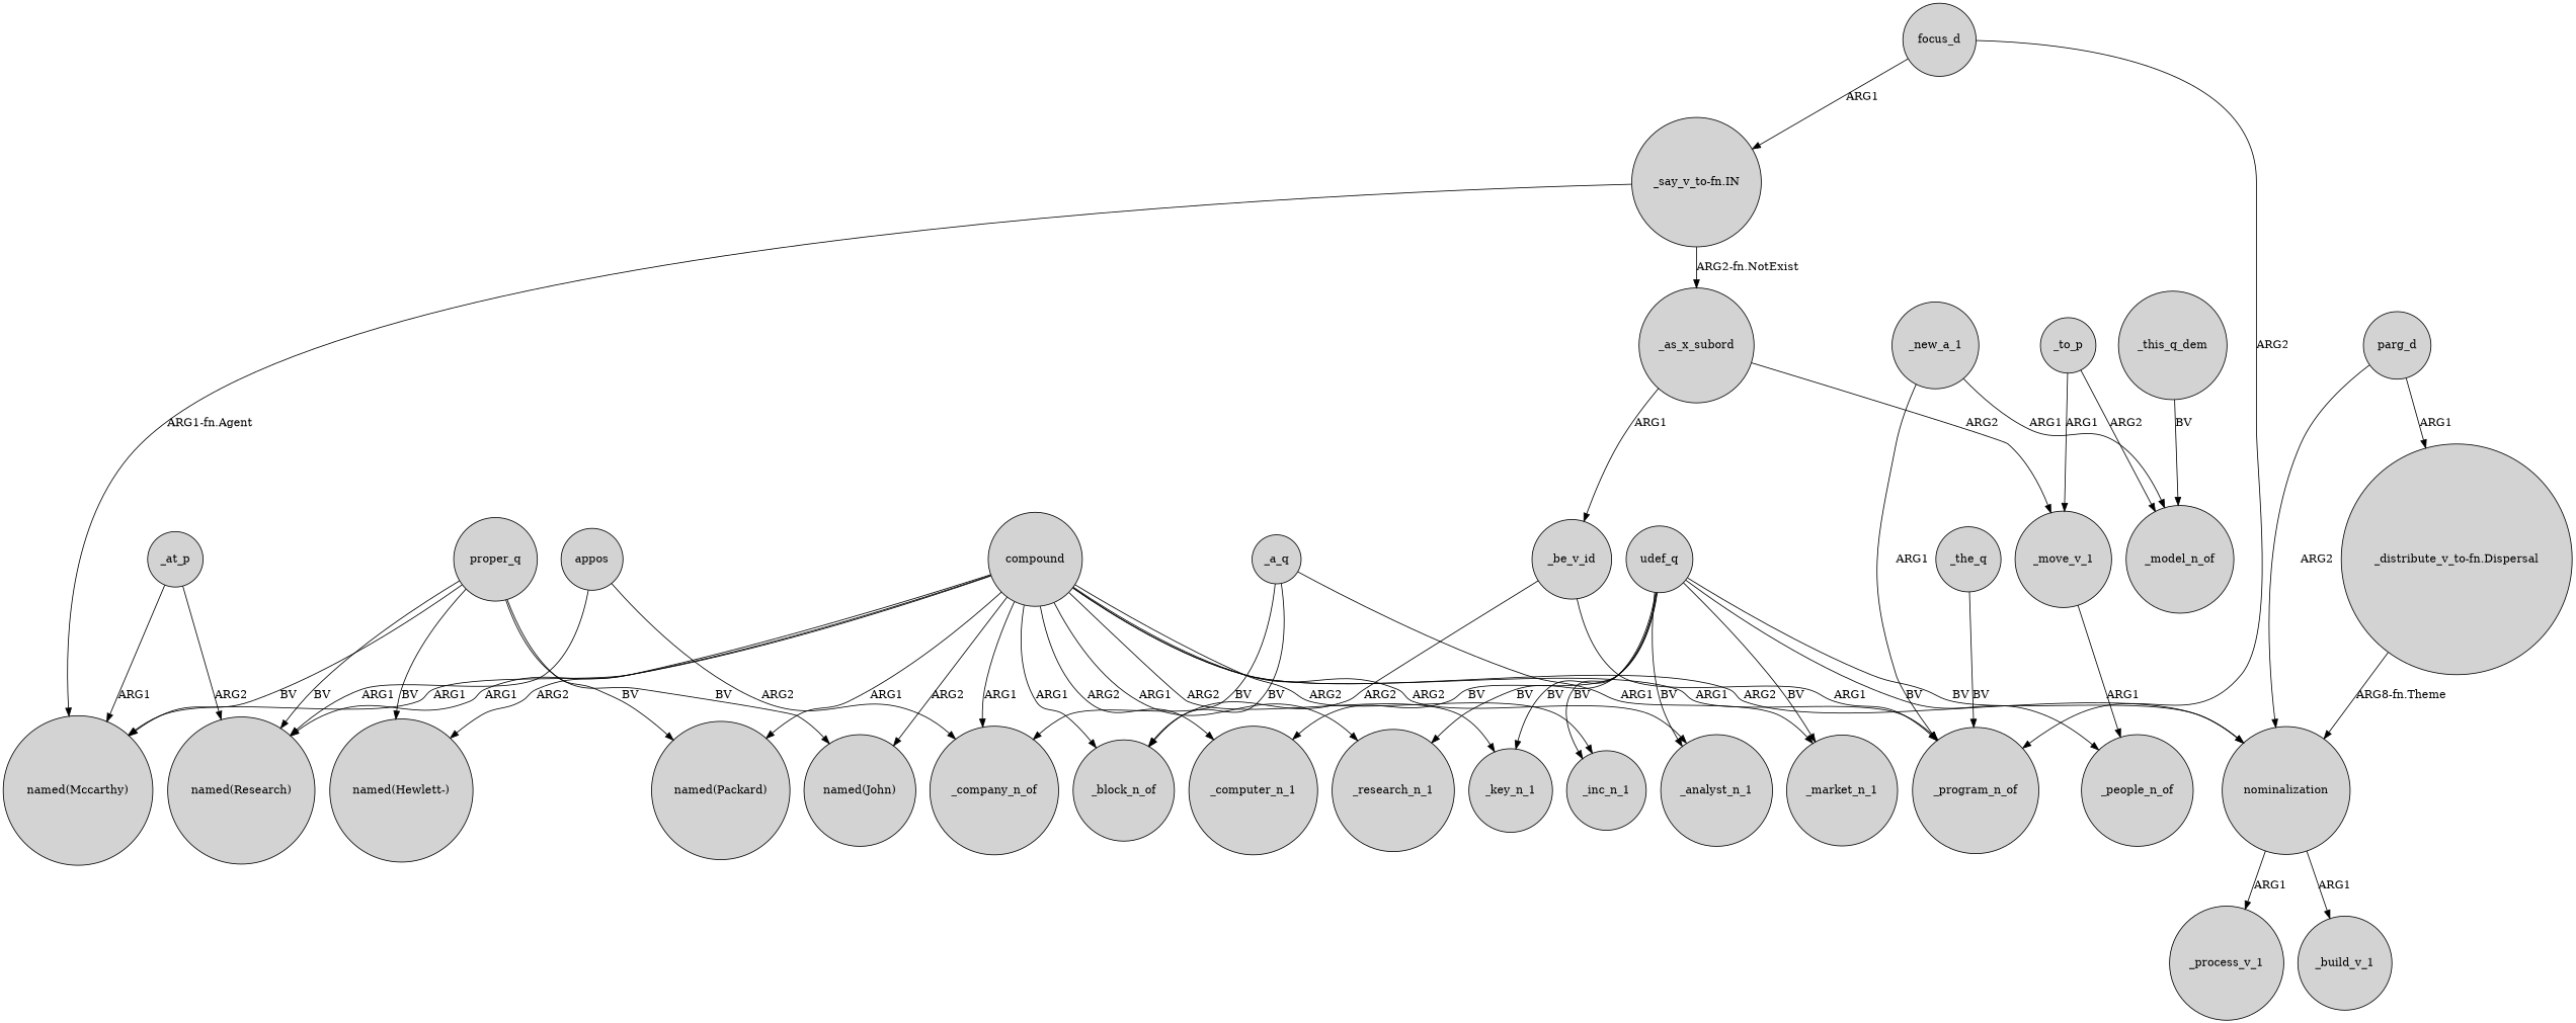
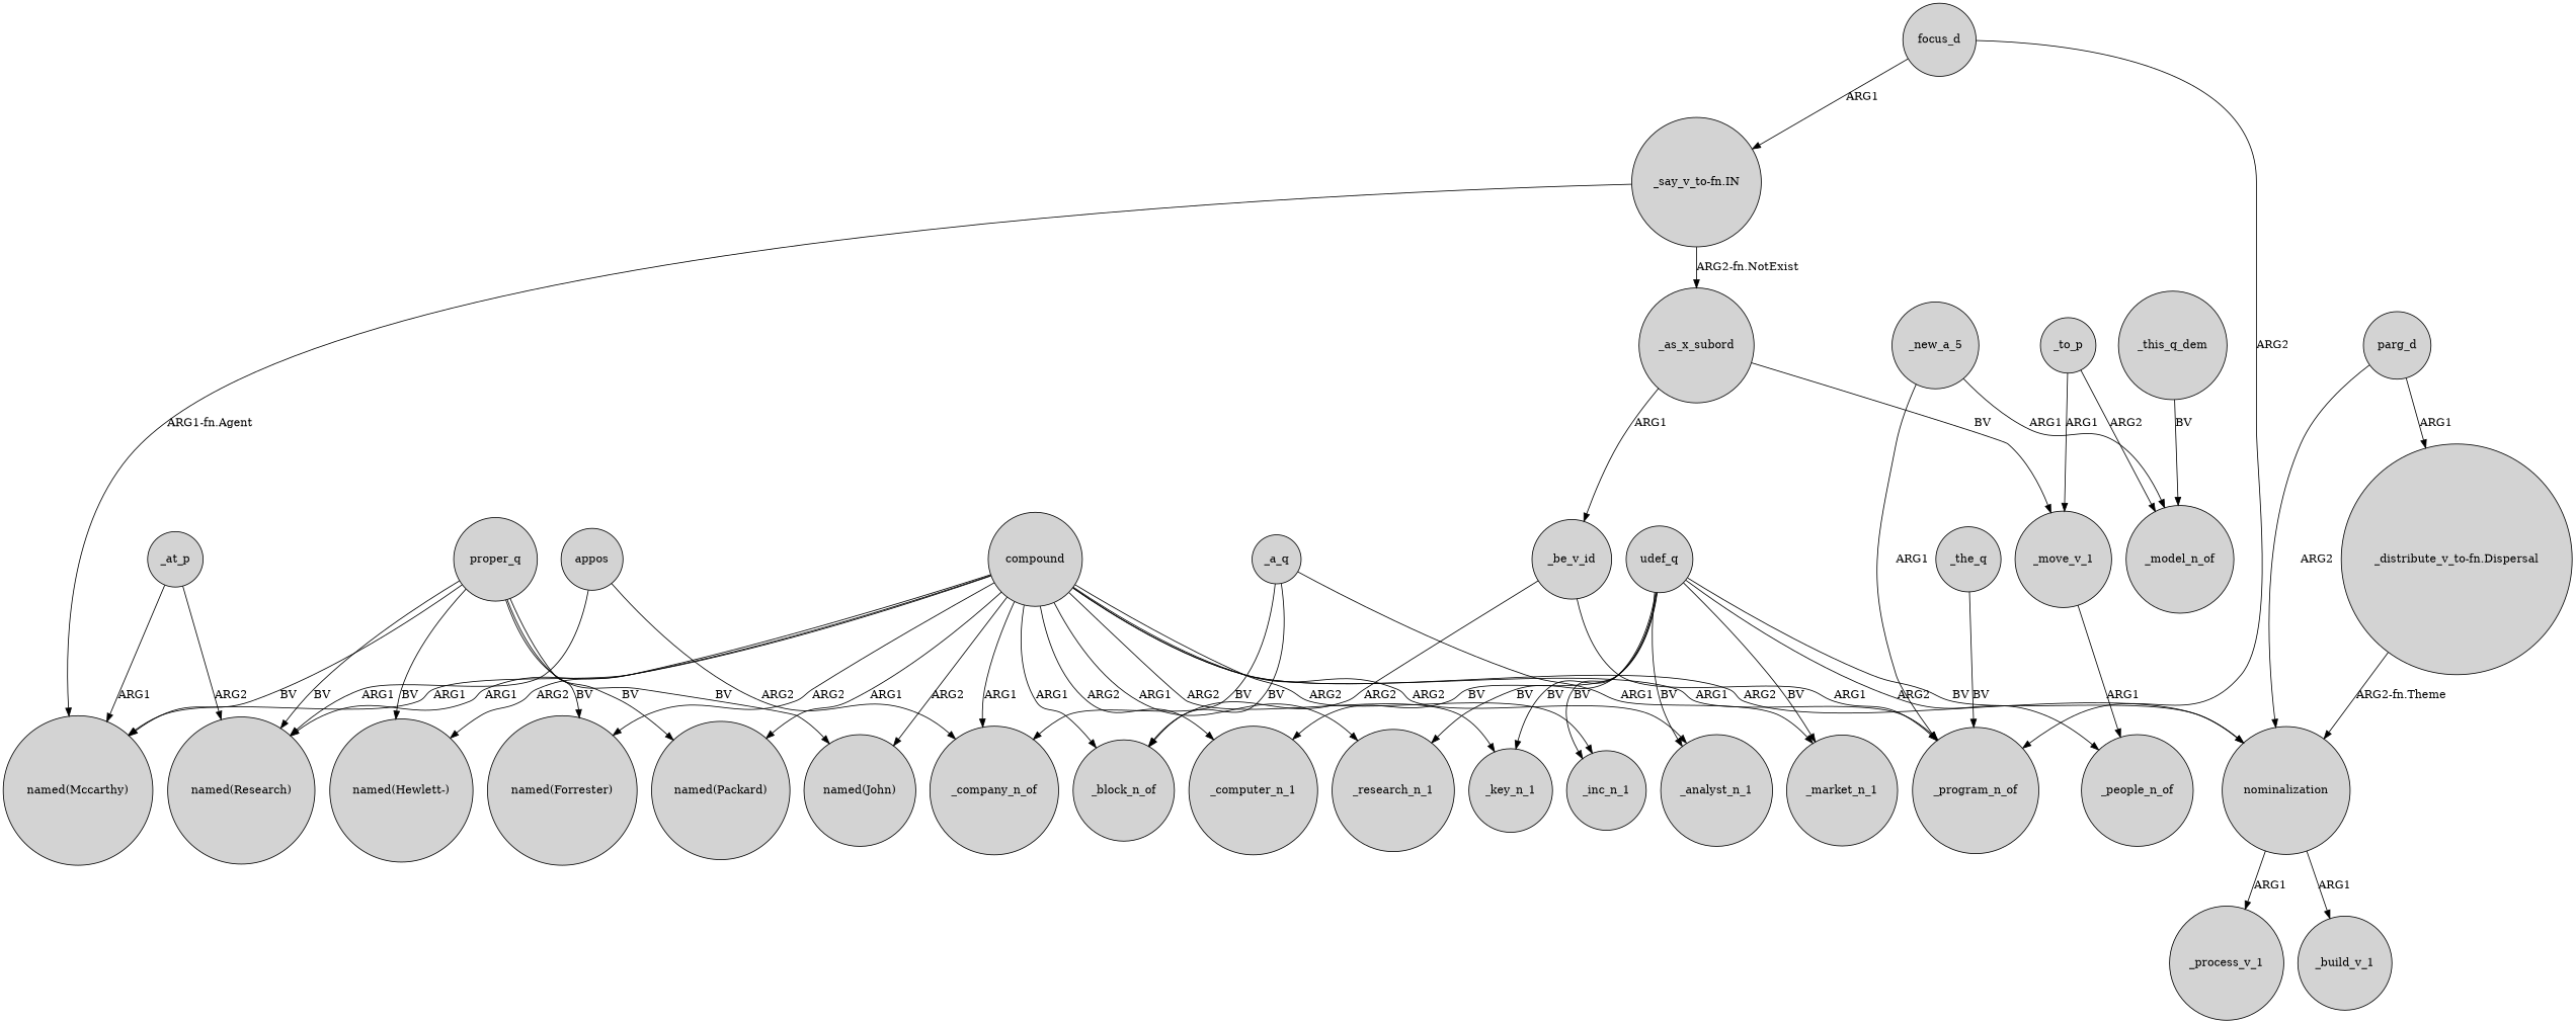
  digraph {
    node [shape=circle style=filled]
    compound
    "named(John)"
    "named(Mccarthy)"
+   "named(Forrester)"
    _key_n_1
    _inc_n_1
    "named(Packard)"
    "named(Hewlett-)"
    nominalization
    _analyst_n_1
    _block_n_of
    _research_n_1
    "named(Research)"
    _program_n_of
    _computer_n_1
    _company_n_of
    _process_v_1
    _build_v_1
    _at_p
    proper_q
    "_say_v_to-fn.IN"
    _as_x_subord
    _move_v_1
    _be_v_id
    _people_n_of
    udef_q
    _market_n_1
    _to_p
    _model_n_of
    "_distribute_v_to-fn.Dispersal"
    appos
    parg_d
    focus_d
    _this_q_dem
    _the_q
-   _new_a_1
+   _new_a_1 [label=_new_a_5]
    _a_q
    compound -> "named(John)" [label=ARG2]
    compound -> "named(Mccarthy)" [label=ARG1]
+   compound -> "named(Forrester)" [label=ARG2]
    compound -> _key_n_1 [label=ARG2]
    compound -> _inc_n_1 [label=ARG2]
    compound -> "named(Packard)" [label=ARG1]
    compound -> "named(Hewlett-)" [label=ARG2]
    compound -> nominalization [label=ARG2]
    compound -> _analyst_n_1 [label=ARG2]
    compound -> _block_n_of [label=ARG1]
    compound -> _research_n_1 [label=ARG1]
    compound -> "named(Research)" [label=ARG1]
    compound -> _program_n_of [label=ARG1]
    compound -> _computer_n_1 [label=ARG2]
    compound -> _company_n_of [label=ARG1]
    nominalization -> _process_v_1 [label=ARG1]
    nominalization -> _build_v_1 [label=ARG1]
    _at_p -> "named(Mccarthy)" [label=ARG1]
    _at_p -> "named(Research)" [label=ARG2]
    proper_q -> "named(John)" [label=BV]
    proper_q -> "named(Mccarthy)" [label=BV]
+   proper_q -> "named(Forrester)" [label=BV]
    proper_q -> "named(Packard)" [label=BV]
    proper_q -> "named(Hewlett-)" [label=BV]
    proper_q -> "named(Research)" [label=BV]
    "_say_v_to-fn.IN" -> "named(Mccarthy)" [label="ARG1-fn.Agent"]
    "_say_v_to-fn.IN" -> _as_x_subord [label="ARG2-fn.NotExist"]
-   _as_x_subord -> _move_v_1 [label=ARG2]
+   _as_x_subord -> _move_v_1 [label=BV]
    _as_x_subord -> _be_v_id [label=ARG1]
    _move_v_1 -> _people_n_of [label=ARG1]
    _be_v_id -> _block_n_of [label=ARG2]
    _be_v_id -> _program_n_of [label=ARG1]
    udef_q -> _key_n_1 [label=BV]
    udef_q -> _inc_n_1 [label=BV]
    udef_q -> nominalization [label=BV]
    udef_q -> _analyst_n_1 [label=BV]
    udef_q -> _research_n_1 [label=BV]
    udef_q -> _computer_n_1 [label=BV]
-   udef_q -> _people_n_of [label=BV]
+   udef_q -> _people_n_of [label=ARG2]
    udef_q -> _market_n_1 [label=BV]
    _to_p -> _move_v_1 [label=ARG1]
    _to_p -> _model_n_of [label=ARG2]
-   "_distribute_v_to-fn.Dispersal" -> nominalization [label="ARG8-fn.Theme"]
+   "_distribute_v_to-fn.Dispersal" -> nominalization [label="ARG2-fn.Theme"]
    appos -> "named(Research)" [label=ARG1]
    appos -> _company_n_of [label=ARG2]
    parg_d -> nominalization [label=ARG2]
    parg_d -> "_distribute_v_to-fn.Dispersal" [label=ARG1]
    focus_d -> _program_n_of [label=ARG2]
    focus_d -> "_say_v_to-fn.IN" [label=ARG1]
    _this_q_dem -> _model_n_of [label=BV]
    _the_q -> _program_n_of [label=BV]
    _new_a_1 -> _program_n_of [label=ARG1]
    _new_a_1 -> _model_n_of [label=ARG1]
    _a_q -> _block_n_of [label=BV]
    _a_q -> _company_n_of [label=BV]
    _a_q -> _market_n_1 [label=ARG1]
  }
